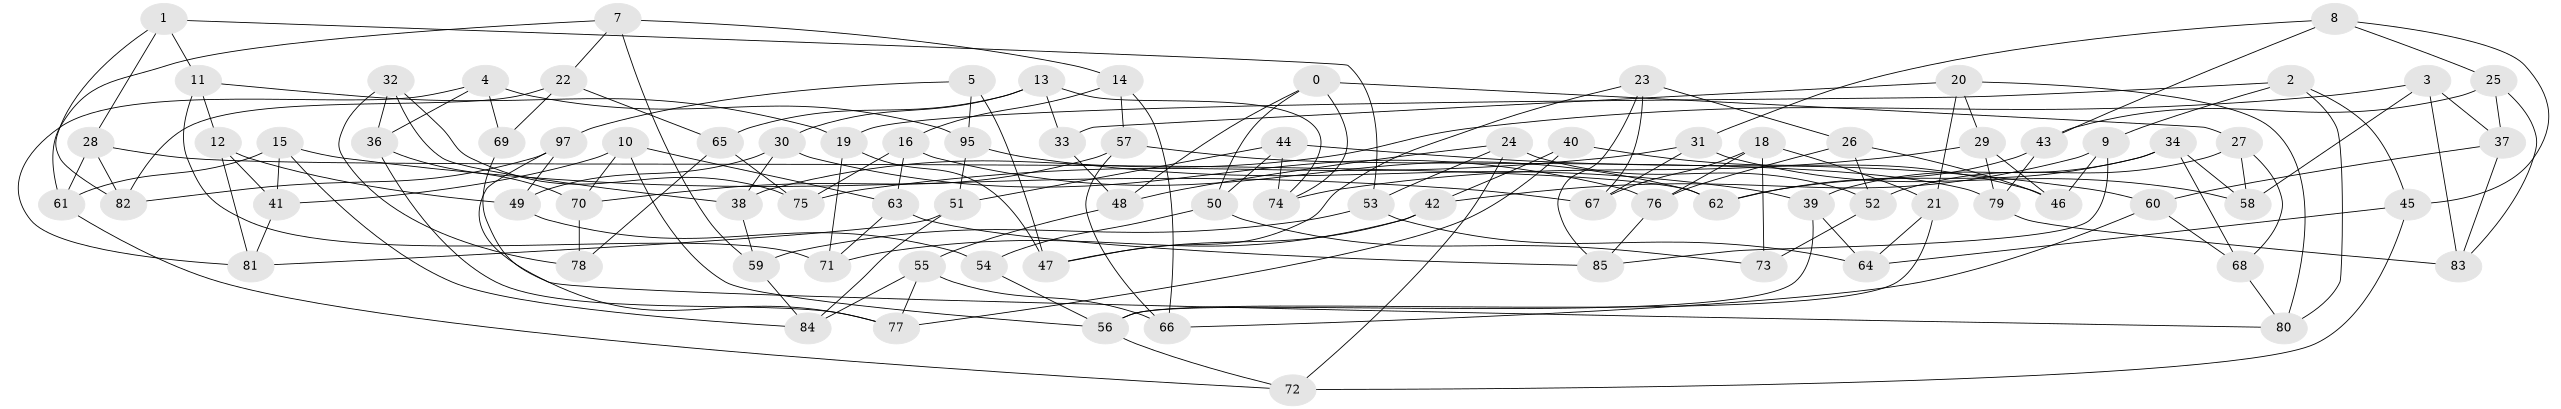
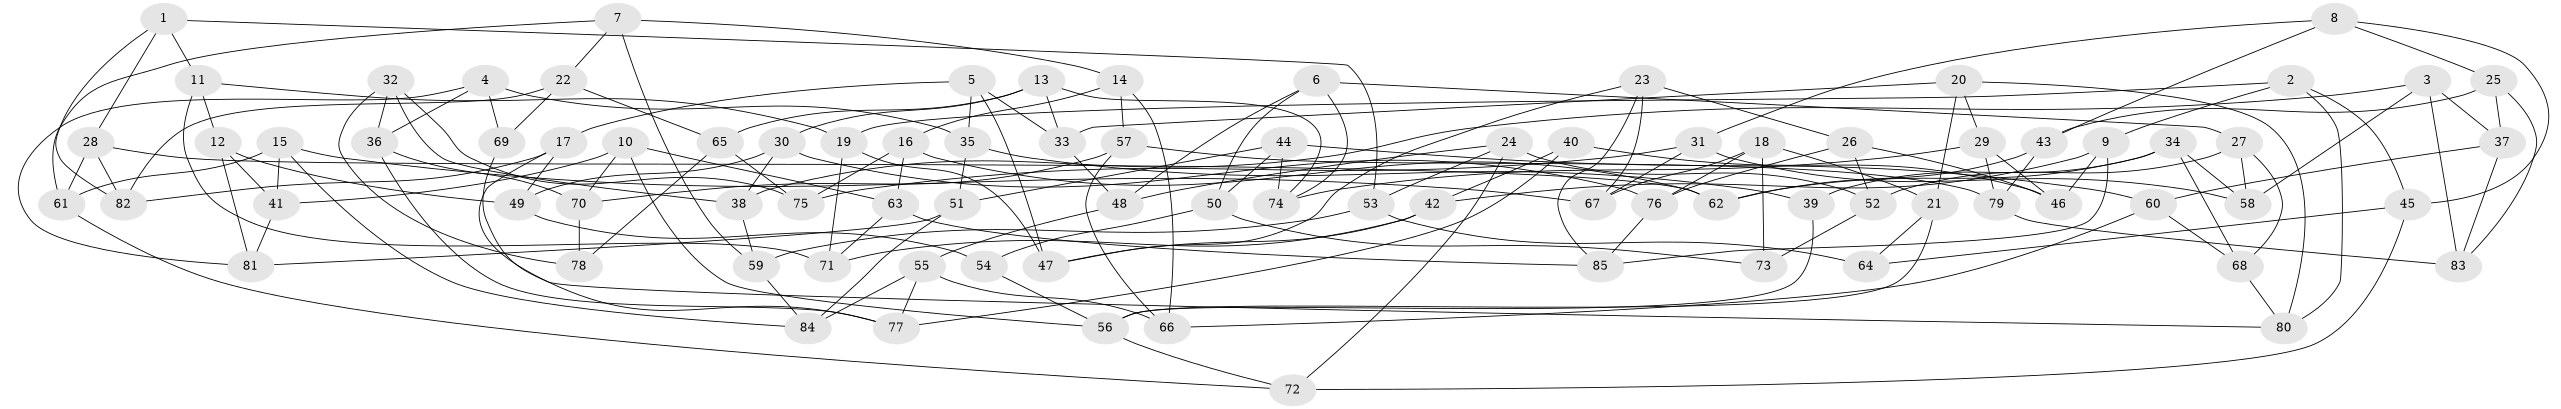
  graph {
    node [color=gray90 style=filled]
    1
    11
    28
    53
    82
    19
    12
    71
    61
    62
    59
    64
    2
    9
    45
    80
    42
    46
    85
    47
    72
    3
    37
    38
    58
    83
    60
    4
-   35 [label=95]
+   35
    36
    69
    81
    39
    51
    70
    77
    5
-   17 [label=97]
+   17
    33
    49
    48
-   6 [label=0]
+   6
    27
    50
    74
    52
    68
    55
    73
    54
    7
    14
    22
    16
    57
    66
    65
    84
    8
    25
    31
    43
    67
    75
    79
    10
    41
    56
    63
    78
    13
    30
    76
    15
    18
    21
    20
    29
    23
    26
    24
    32
    34
    40
    44
    1 -- 11
    1 -- 28
    1 -- 53
    1 -- 82
    11 -- 19
    11 -- 12
    11 -- 71
    28 -- 82
    28 -- 61
    28 -- 62
    53 -- 59
    53 -- 64
    19 -- 71
    19 -- 47
    12 -- 81
    12 -- 49
    12 -- 41
    61 -- 72
    59 -- 84
    2 -- 19
    2 -- 9
    2 -- 45
    2 -- 80
    9 -- 42
    9 -- 46
    9 -- 85
    45 -- 64
    45 -- 72
    42 -- 71
    42 -- 47
    3 -- 37
    3 -- 38
    3 -- 58
    3 -- 83
    37 -- 83
    37 -- 60
    38 -- 59
    60 -- 68
    60 -- 66
    4 -- 35
    4 -- 36
    4 -- 69
    4 -- 81
    35 -- 39
    35 -- 51
    36 -- 70
    36 -- 77
    69 -- 80
-   39 -- 64
    39 -- 56
    51 -- 81
    51 -- 84
    70 -- 78
    5 -- 47
    5 -- 35
    5 -- 17
+   5 -- 33
    17 -- 82
    17 -- 77
    17 -- 49
    33 -- 48
    49 -- 54
    48 -- 55
    6 -- 48
    6 -- 27
    6 -- 50
    6 -- 74
    27 -- 58
    27 -- 52
    27 -- 68
    50 -- 73
    50 -- 54
    52 -- 73
    68 -- 80
    55 -- 77
    55 -- 66
    55 -- 84
    54 -- 56
    7 -- 61
    7 -- 59
    7 -- 14
    7 -- 22
    14 -- 16
    14 -- 57
    14 -- 66
    22 -- 82
    22 -- 69
    22 -- 65
    16 -- 62
    16 -- 75
    16 -- 63
    57 -- 70
    57 -- 66
    57 -- 79
    65 -- 75
    65 -- 78
    8 -- 45
    8 -- 25
    8 -- 31
    8 -- 43
    25 -- 37
    25 -- 83
    25 -- 43
    31 -- 58
    31 -- 67
    31 -- 75
    43 -- 62
    43 -- 79
    79 -- 83
    10 -- 70
    10 -- 41
    10 -- 56
    10 -- 63
    41 -- 81
    56 -- 72
    63 -- 71
    63 -- 85
    13 -- 33
    13 -- 74
    13 -- 65
    13 -- 30
    30 -- 38
    30 -- 49
    30 -- 76
    76 -- 85
    15 -- 61
    15 -- 84
    15 -- 67
    15 -- 41
    18 -- 73
    18 -- 67
    18 -- 76
    18 -- 21
    21 -- 64
    21 -- 56
    20 -- 80
    20 -- 33
    20 -- 21
    20 -- 29
    29 -- 46
    29 -- 74
    29 -- 79
    23 -- 85
    23 -- 47
    23 -- 67
    23 -- 26
    26 -- 46
    26 -- 52
    26 -- 76
    24 -- 53
    24 -- 72
    24 -- 48
    24 -- 52
    32 -- 38
    32 -- 36
    32 -- 75
    32 -- 78
    34 -- 62
    34 -- 58
    34 -- 39
    34 -- 68
    40 -- 42
    40 -- 46
    40 -- 77
    44 -- 60
    44 -- 51
    44 -- 50
    44 -- 74
  }
